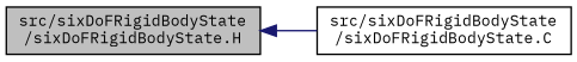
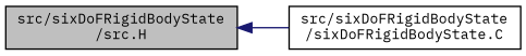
  digraph {
    rankdir=LR
    fontname="IBM Plex Mono"
    node [color=black fontname="IBM Plex Mono" fontsize=10 shape=record]
-   n1 [fillcolor=grey75 fontcolor=black height=0.2 label="src/sixDoFRigidBodyState\l/sixDoFRigidBodyState.H" style=filled width=0.4]
+   n1 [fillcolor=grey75 fontcolor=black height=0.2 label="src/sixDoFRigidBodyState\l/src.H" style=filled width=0.4]
    n2 [height=0.2 label="src/sixDoFRigidBodyState\l/sixDoFRigidBodyState.C" width=0.4]
    n1 -> n2 [color=midnightblue dir=back fontname="IBM Plex Mono" fontsize=10 labelfontname=Helvetica labelfontsize=10 style=solid]
  }
